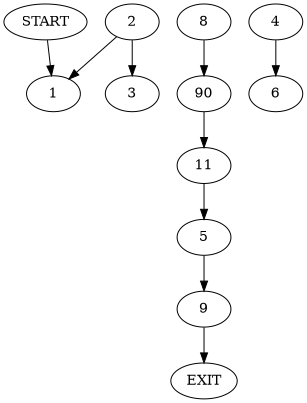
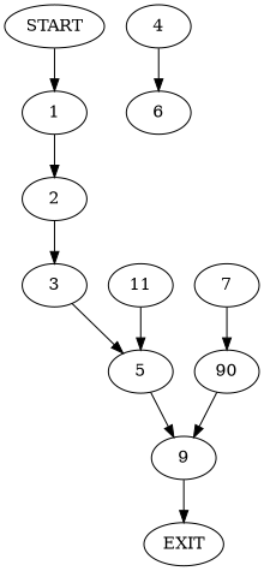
  digraph {
    n1 [label=START]
    1
    2
    n4 [label=EXIT]
    3
    5
    4
    6
    9
    n10 [label=90]
-   8
+   8 [label=7]
    11
    n1 -> 1
-   2 -> 1
+   1 -> 2
    2 -> 3
+   3 -> 5
    5 -> 9
    4 -> 6
    9 -> n4
-   n10 -> 11
+   n10 -> 9
    8 -> n10
    11 -> 5
  }
